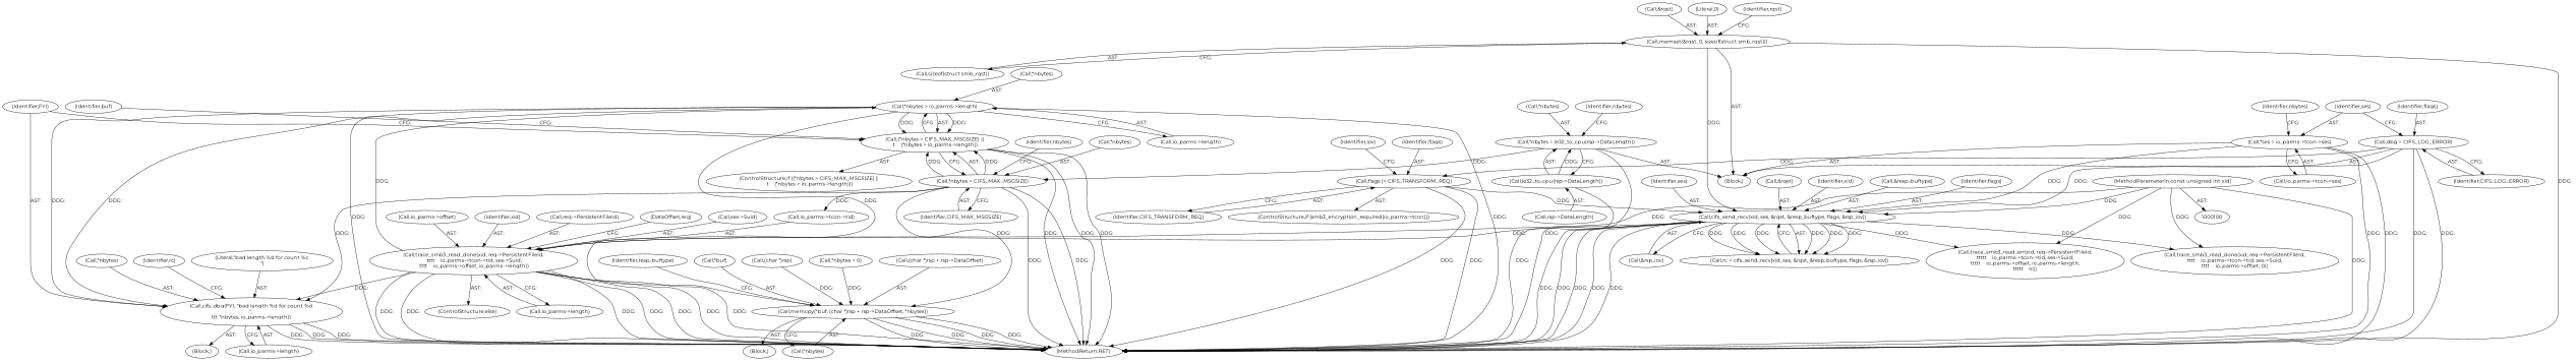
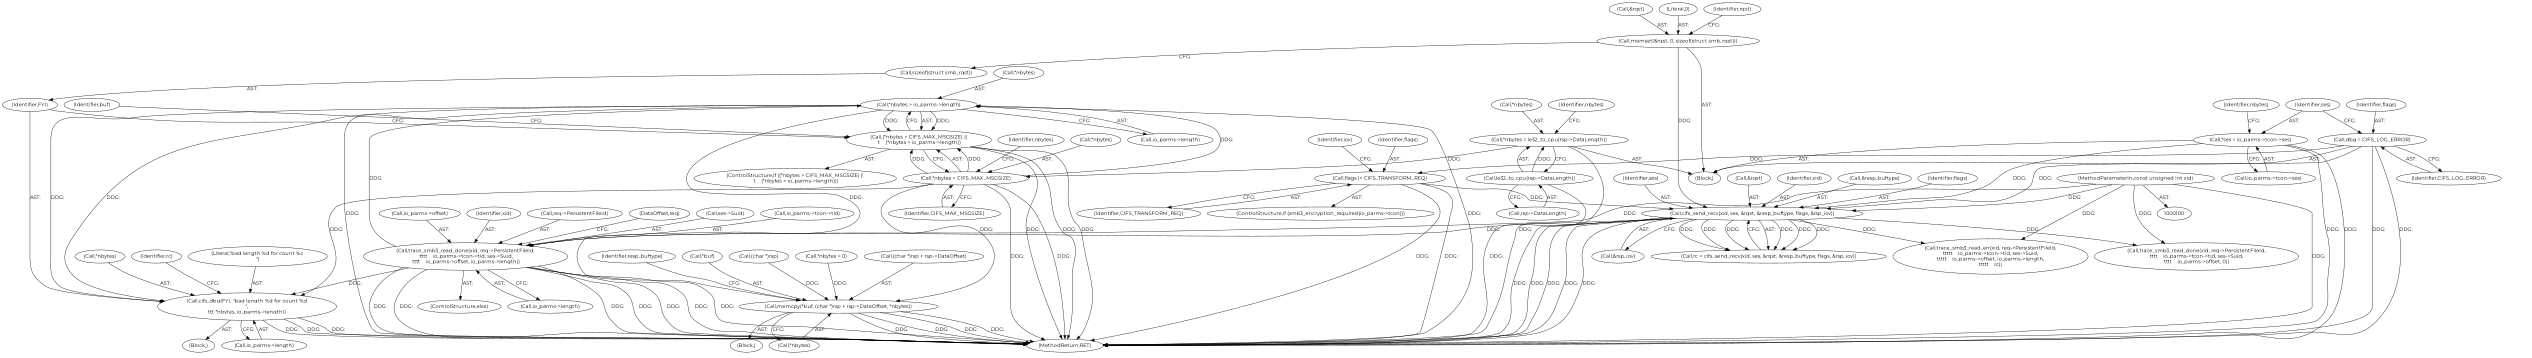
  digraph {
    fontname=Montserrat
    node [fontname=Montserrat]
    edge [fontname=Montserrat]
    n1 [label="(Call,*nbytes > io_parms->length)"]
    n2 [label="(Call,(*nbytes > CIFS_MAX_MSGSIZE) ||\n \t    (*nbytes > io_parms->length))"]
    n3 [label="(Call,cifs_dbg(FYI, \"bad length %d for count %d\n\",\n\t\t\t *nbytes, io_parms->length))"]
    n4 [label="(Call,memcpy(*buf, (char *)rsp + rsp->DataOffset, *nbytes))"]
    n5 [label="(Call,io_parms->length)"]
    n6 [label="(MethodReturn,RET)"]
    n7 [label="(Call,*nbytes > CIFS_MAX_MSGSIZE)"]
    n8 [label="(ControlStructure,if ((*nbytes > CIFS_MAX_MSGSIZE) ||\n \t    (*nbytes > io_parms->length)))"]
    n9 [label="(Call,io_parms->length)"]
    n10 [label="(Block,)"]
    n11 [label="(Call,*nbytes)"]
    n12 [label="(Block,)"]
    n13 [label="(Identifier,CIFS_MAX_MSGSIZE)"]
    n14 [label="(Call,*nbytes = le32_to_cpu(rsp->DataLength))"]
    n15 [label="(Call,le32_to_cpu(rsp->DataLength))"]
    n16 [label="(Block,)"]
    n17 [label="(Call,rsp->DataLength)"]
    n18 [label="(Call,trace_smb3_read_done(xid, req->PersistentFileId,\n \t\t\t\t    io_parms->tcon->tid, ses->Suid,\n \t\t\t\t    io_parms->offset, io_parms->length))"]
    n19 [label="(ControlStructure,else)"]
    n20 [label="(Call,io_parms->length)"]
    n21 [label="(Call,cifs_send_recv(xid, ses, &rqst, &resp_buftype, flags, &rsp_iov))"]
    n22 [label="(Call,&rsp_iov)"]
    n23 [label="(Call,trace_smb3_read_err(xid, req->PersistentFileId,\n\t\t\t\t\t    io_parms->tcon->tid, ses->Suid,\n\t\t\t\t\t    io_parms->offset, io_parms->length,\n\t\t\t\t\t    rc))"]
    n24 [label="(Call,trace_smb3_read_done(xid, req->PersistentFileId,\n\t\t\t\t    io_parms->tcon->tid, ses->Suid,\n\t\t\t\t    io_parms->offset, 0))"]
    n25 [label="(Call,rc = cifs_send_recv(xid, ses, &rqst, &resp_buftype, flags, &rsp_iov))"]
    n26 [label="(MethodParameterIn,const unsigned int xid)"]
    1000100
    n28 [label="(Call,*ses = io_parms->tcon->ses)"]
    n29 [label="(Call,io_parms->tcon->ses)"]
    n30 [label="(Call,memset(&rqst, 0, sizeof(struct smb_rqst)))"]
    n31 [label="(Call,sizeof(struct smb_rqst))"]
    n32 [label="(Call,flags |= CIFS_TRANSFORM_REQ)"]
    n33 [label="(ControlStructure,if (smb3_encryption_required(io_parms->tcon)))"]
    n34 [label="(Identifier,CIFS_TRANSFORM_REQ)"]
    n35 [label="(Call,dbg = CIFS_LOG_ERROR)"]
    n36 [label="(Identifier,CIFS_LOG_ERROR)"]
    n37 [label="(Call,*nbytes)"]
    n38 [label="(Call,&rqst)"]
    n39 [label="(Call,ses->Suid)"]
    n40 [label="(Identifier,nbytes)"]
    n41 [label="(Identifier,flags)"]
    n42 [label="(Identifier,nbytes)"]
    n43 [label="(Identifier,ses)"]
    n44 [label="(Identifier,iov)"]
    n45 [label="(Call,io_parms->offset)"]
    n46 [label="(DataOffset,req)"]
    n47 [label="(Call,*buf)"]
    n48 [label="(Call,&rqst)"]
    n49 [label="(Identifier,xid)"]
    n50 [label="(Identifier,xid)"]
    n51 [label="(Call,req->PersistentFileId)"]
    n52 [label="(Identifier,buf)"]
    n53 [label="(Call,io_parms->tcon->tid)"]
    n54 [label="(Literal,0)"]
    n55 [label="(Call,(char *)rsp)"]
    n56 [label="(Call,*nbytes = 0)"]
    n57 [label="(Identifier,rqst)"]
    n58 [label="(Call,*nbytes)"]
    n59 [label="(Identifier,FYI)"]
    n60 [label="(Identifier,nbytes)"]
    n61 [label="(Literal,\"bad length %d for count %d\n\")"]
    n62 [label="(Identifier,flags)"]
    n63 [label="(Call,&resp_buftype)"]
    n64 [label="(Identifier,flags)"]
    n65 [label="(Call,*nbytes)"]
    n66 [label="(Identifier,ses)"]
    n67 [label="(Call,(char *)rsp + rsp->DataOffset)"]
    n68 [label="(Identifier,resp_buftype)"]
    n69 [label="(Identifier,rc)"]
    n70 [label="(Call,*nbytes)"]
    n1 -> n2 [label="AST: "]
    n1 -> n2 [label="DDG: "]
    n1 -> n2 [label="DDG: "]
    n1 -> n3 [label="DDG: "]
    n1 -> n3 [label="DDG: "]
    n1 -> n4 [label="DDG: "]
    n1 -> n5 [label="CFG: "]
    n1 -> n6 [label="DDG: "]
    n1 -> n6 [label="DDG: "]
    n2 -> n1 [label="CFG: "]
    n2 -> n6 [label="DDG: "]
    n2 -> n6 [label="DDG: "]
    n2 -> n6 [label="DDG: "]
    n2 -> n7 [label="CFG: "]
    n2 -> n8 [label="AST: "]
    n3 -> n6 [label="DDG: "]
    n3 -> n6 [label="DDG: "]
    n3 -> n6 [label="DDG: "]
    n3 -> n9 [label="CFG: "]
    n3 -> n10 [label="AST: "]
    n4 -> n6 [label="DDG: "]
    n4 -> n6 [label="DDG: "]
    n4 -> n6 [label="DDG: "]
    n4 -> n6 [label="DDG: "]
    n4 -> n11 [label="CFG: "]
    n4 -> n12 [label="AST: "]
    n5 -> n1 [label="AST: "]
-   n7 -> n53 [label="DDG: "]
+   n7 -> n1 [label="DDG: "]
    n7 -> n2 [label="AST: "]
    n7 -> n2 [label="DDG: "]
    n7 -> n2 [label="DDG: "]
    n7 -> n3 [label="DDG: "]
    n7 -> n4 [label="DDG: "]
    n7 -> n6 [label="DDG: "]
    n7 -> n6 [label="DDG: "]
    n7 -> n13 [label="CFG: "]
    n9 -> n3 [label="AST: "]
    n11 -> n4 [label="AST: "]
    n13 -> n7 [label="AST: "]
    n14 -> n6 [label="DDG: "]
    n14 -> n7 [label="DDG: "]
    n14 -> n15 [label="CFG: "]
    n14 -> n16 [label="AST: "]
    n15 -> n6 [label="DDG: "]
    n15 -> n14 [label="AST: "]
    n15 -> n14 [label="DDG: "]
+   n15 -> n17 [label="CFG: "]
    n17 -> n15 [label="AST: "]
    n18 -> n1 [label="DDG: "]
    n18 -> n3 [label="DDG: "]
    n18 -> n6 [label="DDG: "]
    n18 -> n6 [label="DDG: "]
    n18 -> n6 [label="DDG: "]
    n18 -> n6 [label="DDG: "]
    n18 -> n6 [label="DDG: "]
    n18 -> n6 [label="DDG: "]
    n18 -> n6 [label="DDG: "]
    n18 -> n19 [label="AST: "]
    n18 -> n20 [label="CFG: "]
    n20 -> n18 [label="AST: "]
    n21 -> n6 [label="DDG: "]
    n21 -> n6 [label="DDG: "]
    n21 -> n6 [label="DDG: "]
    n21 -> n6 [label="DDG: "]
    n21 -> n6 [label="DDG: "]
    n21 -> n18 [label="DDG: "]
    n21 -> n22 [label="CFG: "]
    n21 -> n23 [label="DDG: "]
    n21 -> n24 [label="DDG: "]
    n21 -> n25 [label="AST: "]
    n21 -> n25 [label="DDG: "]
    n21 -> n25 [label="DDG: "]
    n21 -> n25 [label="DDG: "]
    n21 -> n25 [label="DDG: "]
    n21 -> n25 [label="DDG: "]
    n21 -> n25 [label="DDG: "]
    n22 -> n21 [label="AST: "]
    n25 -> n21 [label="CFG: "]
    n26 -> n6 [label="DDG: "]
    n26 -> n18 [label="DDG: "]
    n26 -> n21 [label="DDG: "]
    n26 -> n23 [label="DDG: "]
    n26 -> n24 [label="DDG: "]
    n26 -> 1000100 [label="AST: "]
    n28 -> n6 [label="DDG: "]
    n28 -> n6 [label="DDG: "]
    n28 -> n16 [label="AST: "]
    n28 -> n21 [label="DDG: "]
    n28 -> n29 [label="CFG: "]
    n29 -> n28 [label="AST: "]
-   n30 -> n6 [label="DDG: "]
    n30 -> n16 [label="AST: "]
    n30 -> n21 [label="DDG: "]
    n30 -> n31 [label="CFG: "]
-   n31 -> n30 [label="AST: "]
+   n31 -> n59 [label="AST: "]
    n32 -> n6 [label="DDG: "]
    n32 -> n6 [label="DDG: "]
    n32 -> n21 [label="DDG: "]
    n32 -> n33 [label="AST: "]
    n32 -> n34 [label="CFG: "]
    n34 -> n32 [label="AST: "]
    n35 -> n6 [label="DDG: "]
    n35 -> n6 [label="DDG: "]
    n35 -> n16 [label="AST: "]
    n35 -> n21 [label="DDG: "]
    n35 -> n32 [label="DDG: "]
    n35 -> n36 [label="CFG: "]
    n36 -> n35 [label="AST: "]
    n37 -> n1 [label="AST: "]
    n38 -> n30 [label="AST: "]
    n39 -> n18 [label="AST: "]
    n40 -> n28 [label="CFG: "]
    n41 -> n21 [label="AST: "]
    n42 -> n7 [label="CFG: "]
    n43 -> n21 [label="AST: "]
    n44 -> n32 [label="CFG: "]
    n45 -> n18 [label="AST: "]
    n46 -> n18 [label="CFG: "]
    n47 -> n4 [label="AST: "]
    n48 -> n21 [label="AST: "]
    n49 -> n18 [label="AST: "]
    n50 -> n21 [label="AST: "]
    n51 -> n18 [label="AST: "]
    n52 -> n2 [label="CFG: "]
    n53 -> n18 [label="AST: "]
    n54 -> n30 [label="AST: "]
    n55 -> n4 [label="DDG: "]
    n56 -> n4 [label="DDG: "]
    n57 -> n30 [label="CFG: "]
    n58 -> n7 [label="AST: "]
    n59 -> n2 [label="CFG: "]
    n59 -> n3 [label="AST: "]
    n60 -> n14 [label="CFG: "]
    n61 -> n3 [label="AST: "]
    n62 -> n32 [label="AST: "]
    n63 -> n21 [label="AST: "]
    n64 -> n35 [label="AST: "]
    n65 -> n3 [label="AST: "]
    n66 -> n28 [label="AST: "]
    n66 -> n35 [label="CFG: "]
    n67 -> n4 [label="AST: "]
    n68 -> n4 [label="CFG: "]
    n69 -> n3 [label="CFG: "]
    n70 -> n14 [label="AST: "]
  }
